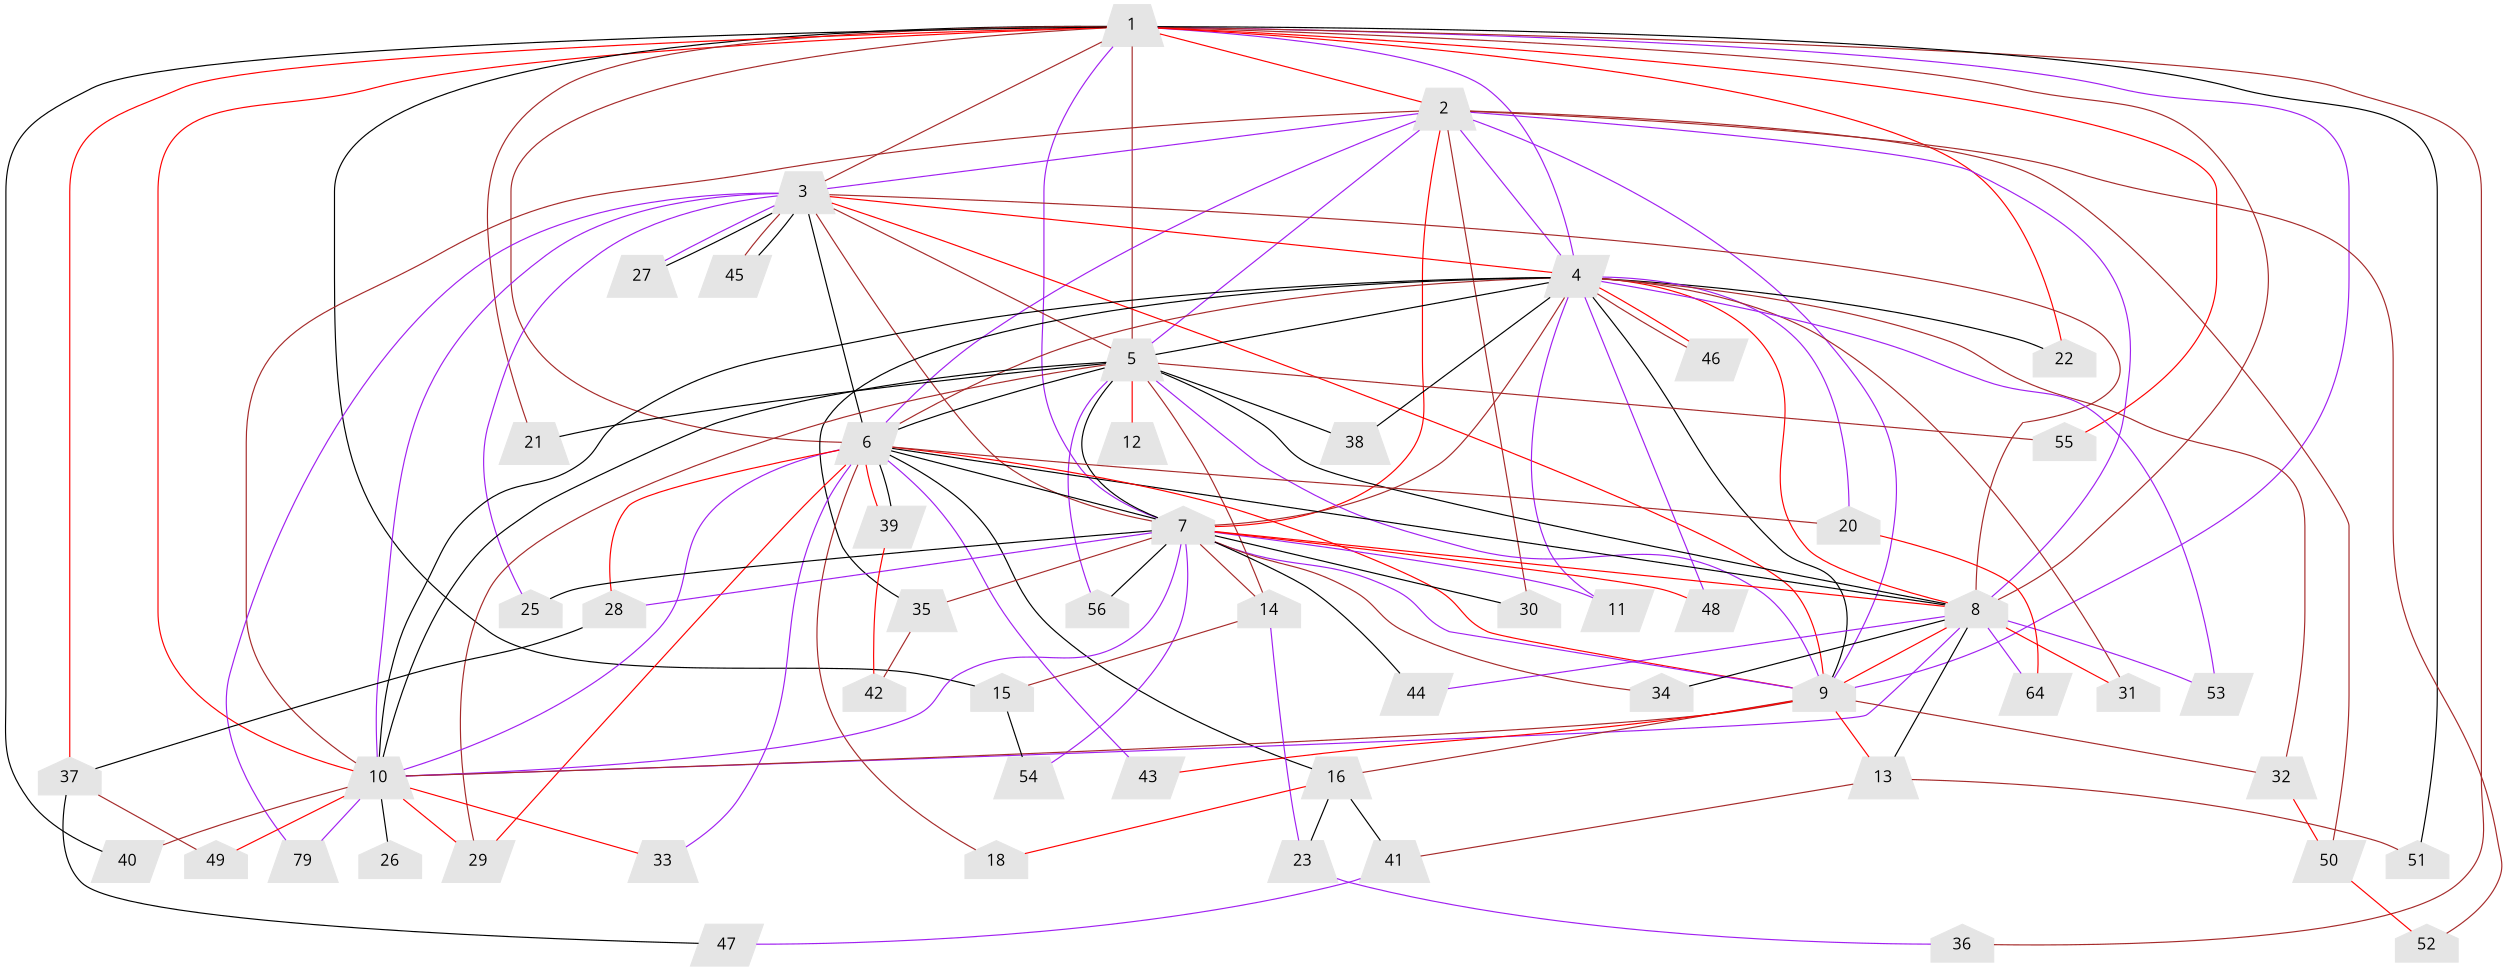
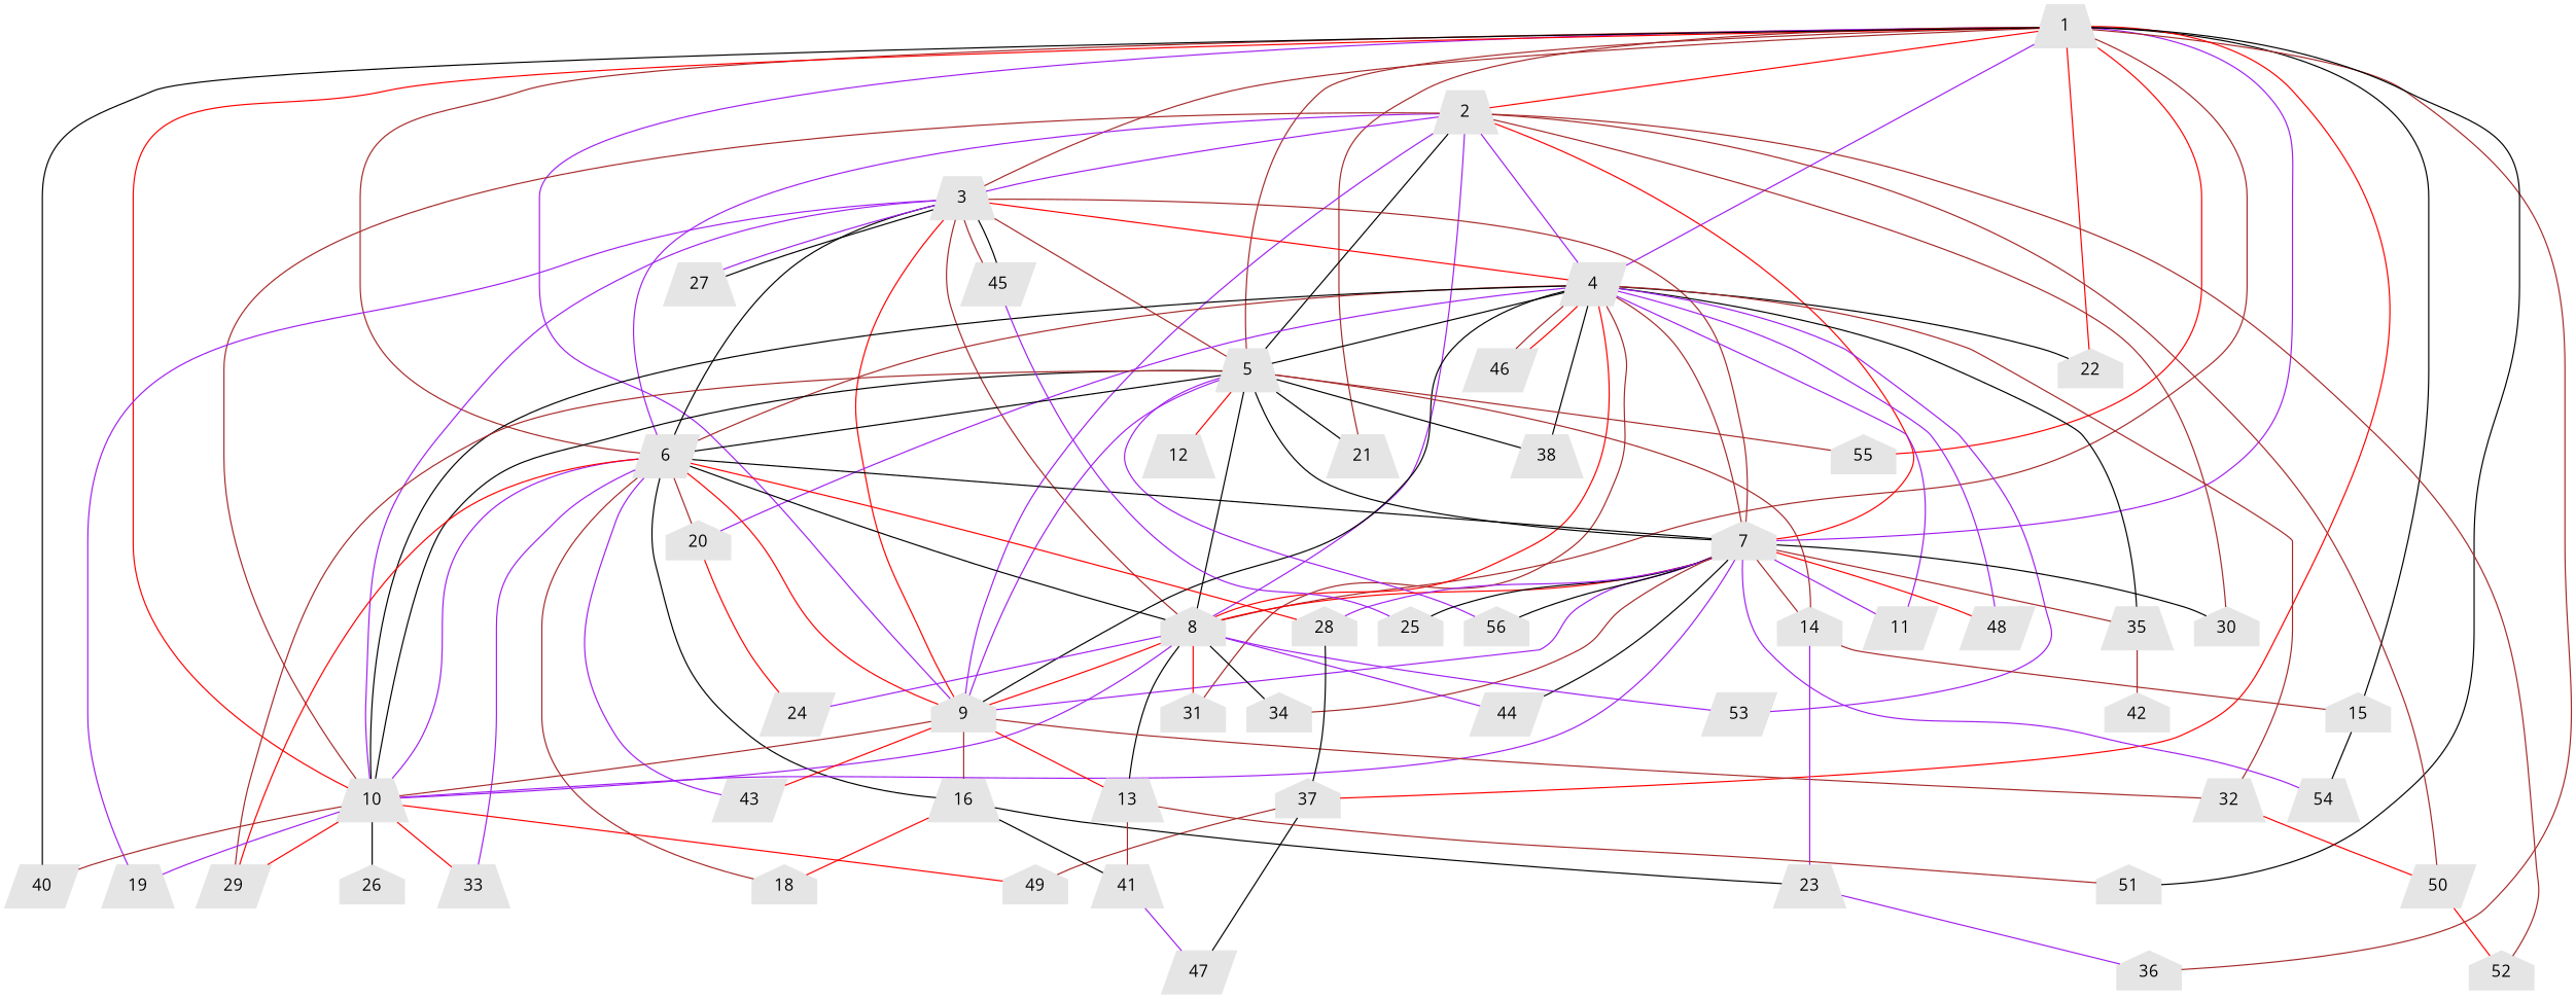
  graph {
    fontname="Open Sans"
    node [color=gray90 fontname="Open Sans" shape=house style=filled]
    edge [color=brown fontname="Open Sans"]
    1 [shape=trapezium]
    2 [shape=trapezium]
    3 [shape=trapezium]
    4 [shape=parallelogram]
    5 [shape=trapezium]
    6 [shape=parallelogram]
    7
    8
    9
    10 [shape=trapezium]
    15
    21 [shape=trapezium]
    22
    36
    37
    40 [shape=parallelogram]
    51
    55
    30
    50 [shape=parallelogram]
    52
-   19 [shape=trapezium label=79]
+   19 [shape=trapezium]
    25
    27 [shape=trapezium]
    45 [shape=parallelogram]
    11 [shape=parallelogram]
    20
    31
    32 [shape=trapezium]
    35 [shape=trapezium]
    38 [shape=trapezium]
    46 [shape=parallelogram]
    48 [shape=parallelogram]
    53 [shape=parallelogram]
    12 [shape=trapezium]
    14
    29 [shape=parallelogram]
    56
    16 [shape=trapezium]
    18
    28
    33 [shape=trapezium]
-   39 [shape=parallelogram]
    43 [shape=parallelogram]
    34
    44 [shape=parallelogram]
    54 [shape=trapezium]
    13 [shape=trapezium]
-   24 [shape=parallelogram label=64]
+   24 [shape=parallelogram]
    26
    49
    47 [shape=parallelogram]
    42
    23 [shape=trapezium]
    41 [shape=trapezium]
    1 -- 2 [color=red]
    1 -- 3
    1 -- 4 [color=purple]
    1 -- 5
    1 -- 6
    1 -- 7 [color=purple]
    1 -- 8
    1 -- 9 [color=purple]
    1 -- 10 [color=red]
    1 -- 15 [color=black]
    1 -- 21
    1 -- 22 [color=red]
    1 -- 36
    1 -- 37 [color=red]
    1 -- 40 [color=black]
    1 -- 51 [color=black]
    1 -- 55 [color=red]
    2 -- 3 [color=purple]
    2 -- 4 [color=purple]
-   2 -- 5 [color=purple]
+   2 -- 5 [color=black]
    2 -- 6 [color=purple]
    2 -- 7 [color=red]
    2 -- 8 [color=purple]
    2 -- 9 [color=purple]
    2 -- 10
    2 -- 30
    2 -- 50
    2 -- 52
    3 -- 4 [color=red]
    3 -- 5
    3 -- 6 [color=black]
    3 -- 7
    3 -- 8
    3 -- 9 [color=red]
    3 -- 10 [color=purple]
    3 -- 19 [color=purple]
-   3 -- 25 [color=purple]
+   45 -- 25 [color=purple]
    3 -- 27 [color=purple]
    3 -- 27 [color=black]
    3 -- 45
    3 -- 45 [color=black]
    4 -- 5 [color=black]
    4 -- 6
    4 -- 7
    4 -- 8 [color=red]
    4 -- 9 [color=black]
    4 -- 10 [color=black]
    4 -- 22 [color=black]
    4 -- 11 [color=purple]
    4 -- 20 [color=purple]
    4 -- 31
    4 -- 32
    4 -- 35 [color=black]
    4 -- 38 [color=black]
    4 -- 46
    4 -- 46 [color=red]
    4 -- 48 [color=purple]
    4 -- 53 [color=purple]
    5 -- 6 [color=black]
    5 -- 7 [color=black]
    5 -- 8 [color=black]
    5 -- 9 [color=purple]
    5 -- 10 [color=black]
    5 -- 21 [color=black]
    5 -- 55
    5 -- 38 [color=black]
    5 -- 12 [color=red]
    5 -- 14
    5 -- 29
    5 -- 56 [color=purple]
    6 -- 7 [color=black]
    6 -- 8 [color=black]
    6 -- 9 [color=red]
    6 -- 10 [color=purple]
    6 -- 20
    6 -- 29 [color=red]
    6 -- 16 [color=black]
    6 -- 18
    6 -- 28 [color=red]
    6 -- 33 [color=purple]
-   6 -- 39 [color=red]
-   6 -- 39 [color=black]
    6 -- 43 [color=purple]
    7 -- 8 [color=red]
    7 -- 9 [color=purple]
    7 -- 10 [color=purple]
    7 -- 30 [color=black]
    7 -- 25 [color=black]
    7 -- 11 [color=purple]
    7 -- 35
    7 -- 48 [color=red]
    7 -- 14
    7 -- 56 [color=black]
    7 -- 28 [color=purple]
    7 -- 34
    7 -- 44 [color=black]
    7 -- 54 [color=purple]
    8 -- 9 [color=red]
    8 -- 10 [color=purple]
    8 -- 31 [color=red]
    8 -- 53 [color=purple]
    8 -- 34 [color=black]
    8 -- 44 [color=purple]
    8 -- 13 [color=black]
    8 -- 24 [color=purple]
    9 -- 10
    9 -- 32
    9 -- 16
    9 -- 43 [color=red]
    9 -- 13 [color=red]
    10 -- 40
    10 -- 19 [color=purple]
    10 -- 29 [color=red]
    10 -- 33 [color=red]
    10 -- 26 [color=black]
    10 -- 49 [color=red]
    15 -- 54 [color=black]
    37 -- 49
    37 -- 47 [color=black]
    50 -- 52 [color=red]
    20 -- 24 [color=red]
    32 -- 50 [color=red]
    35 -- 42
    14 -- 15
    14 -- 23 [color=purple]
    16 -- 18 [color=red]
    16 -- 23 [color=black]
    16 -- 41 [color=black]
    28 -- 37 [color=black]
-   39 -- 42 [color=red]
    13 -- 51
    13 -- 41
    23 -- 36 [color=purple]
    41 -- 47 [color=purple]
  }
